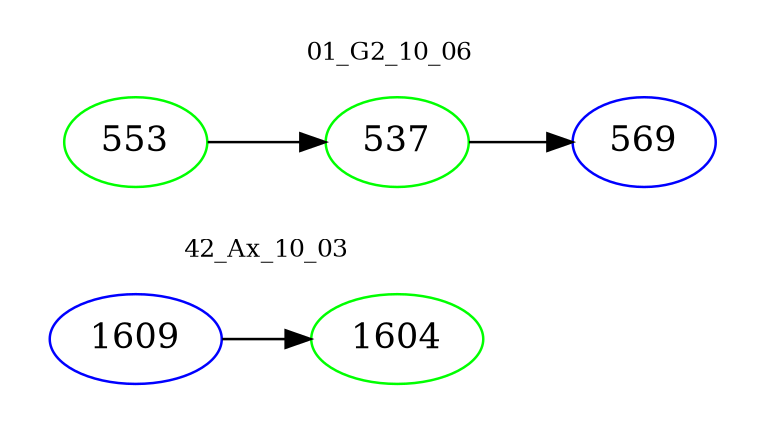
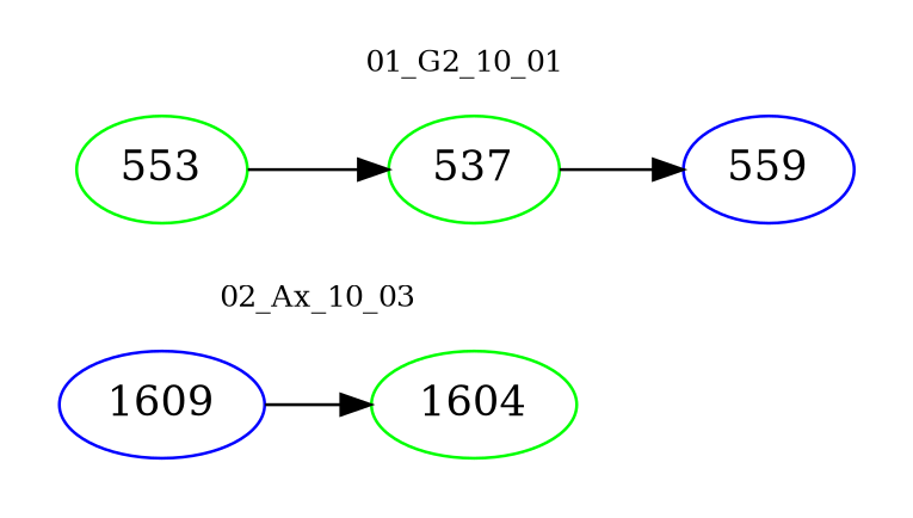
  digraph {
    rankdir=LR
    node [color=green]
    edge [color=black]
    n1 [color=blue label=1609]
    n2 [label=1604]
    n3 [label=553]
    n4 [label=537]
-   n5 [color=blue label=569]
+   n5 [color=blue label=559]
    subgraph cluster_1 {
      color=white
      fontsize=10
-     label="42_Ax_10_03"
+     label="02_Ax_10_03"
      n1
      n2
    }
    subgraph cluster_2 {
      color=white
      fontsize=10
-     label="01_G2_10_06"
+     label="01_G2_10_01"
      n3
      n4
      n5
    }
    n1 -> n2
    n3 -> n4
    n4 -> n5
  }
